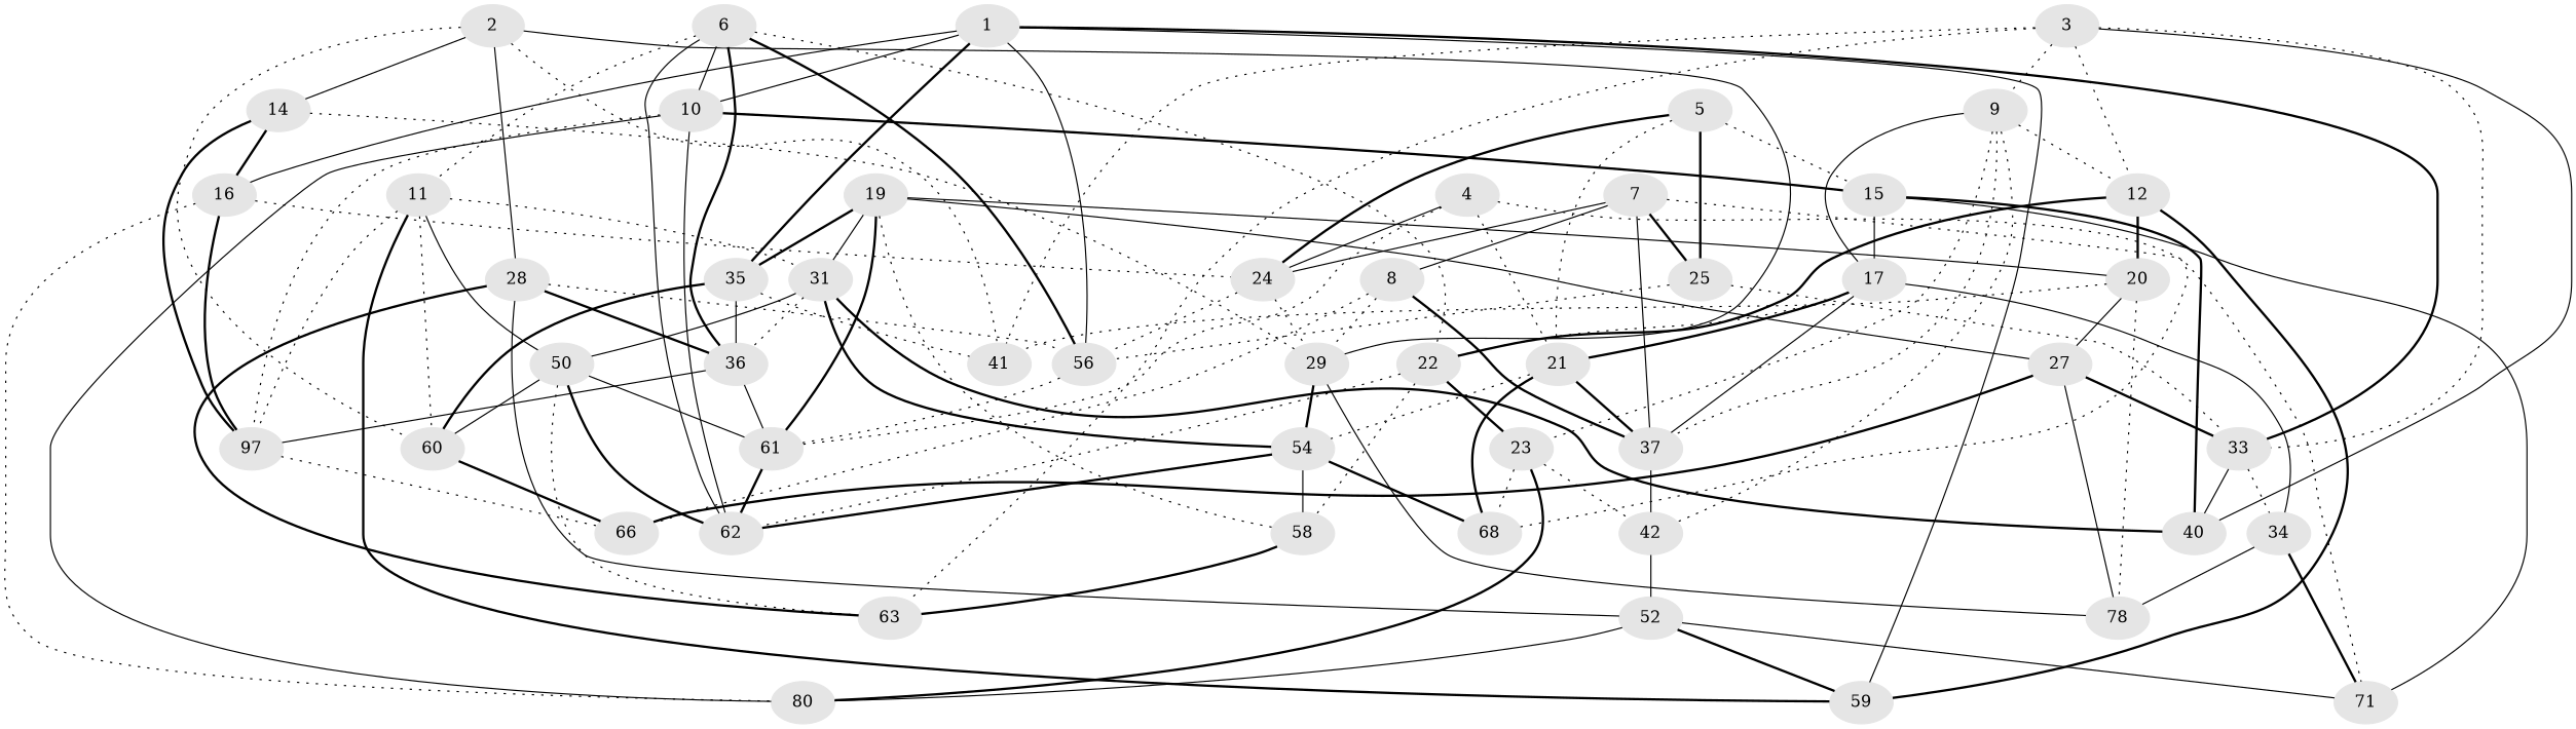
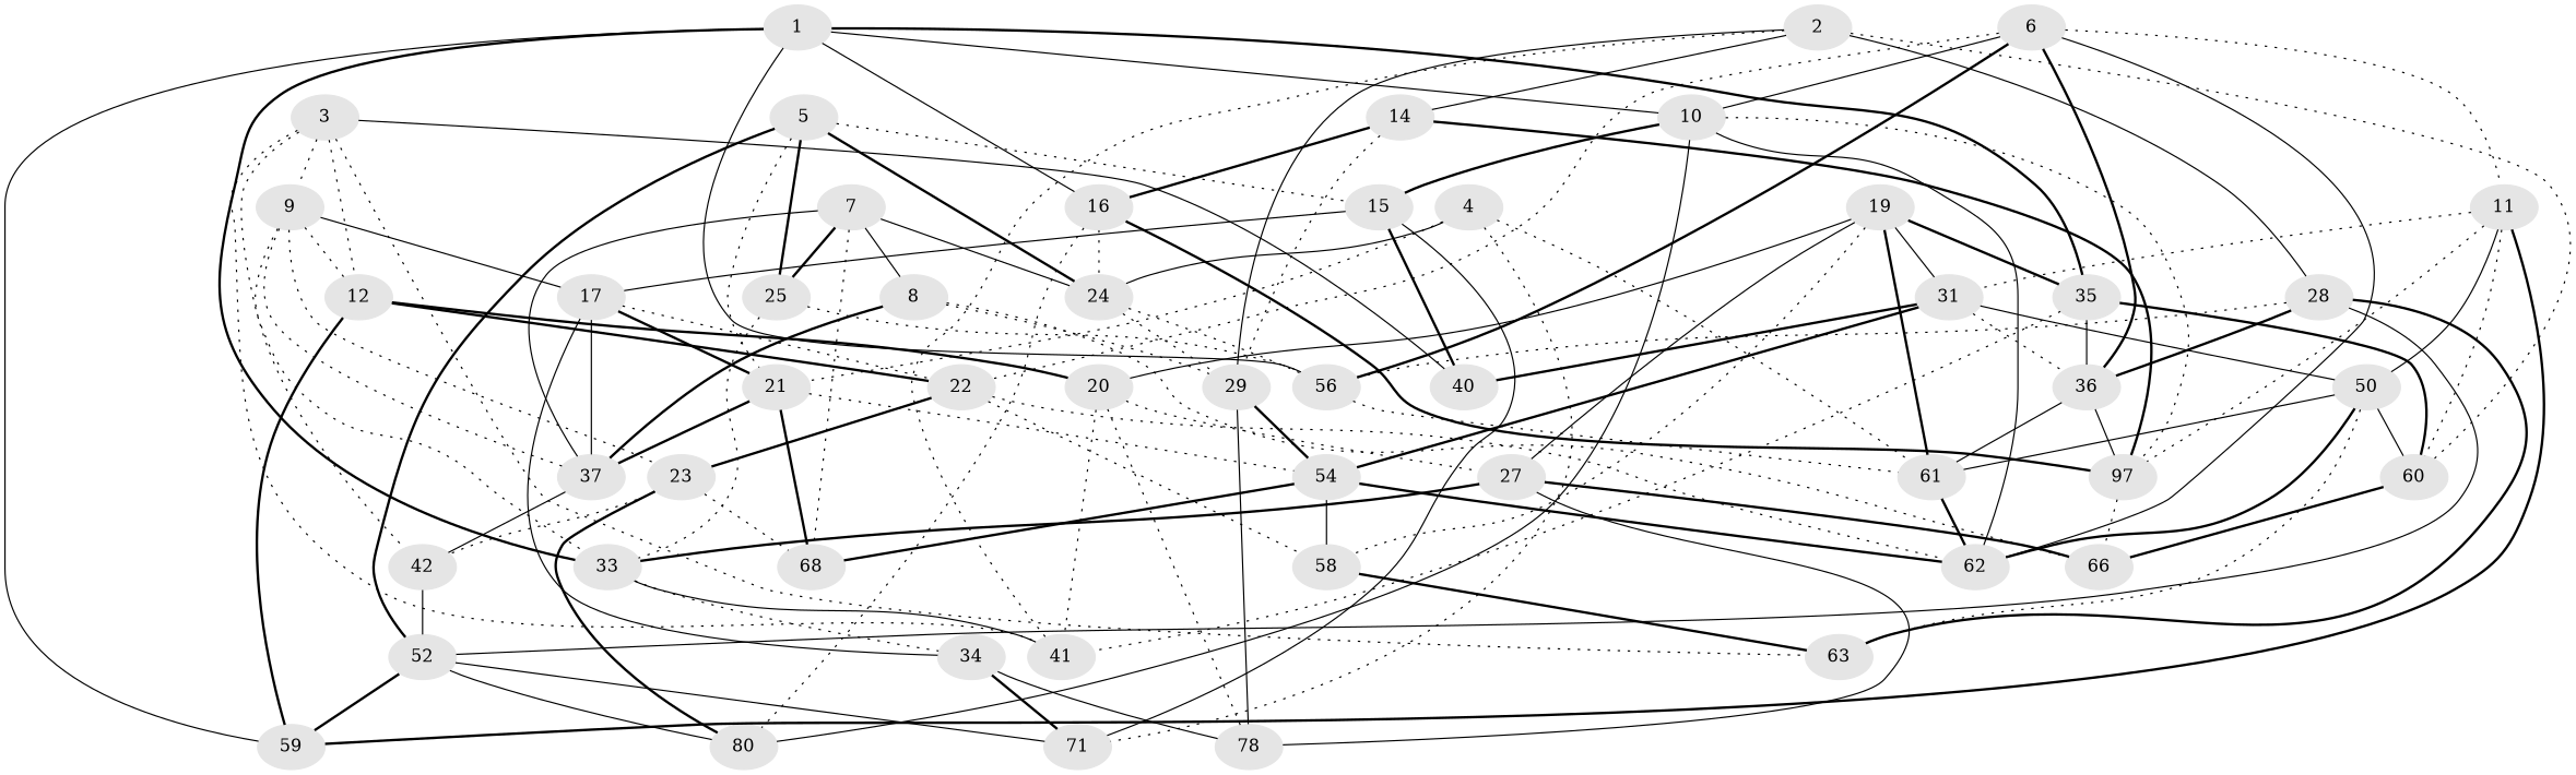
  graph {
    node [color=gray90 style=filled]
    edge [style=dotted]
    1 [super="+49"]
    10 [super="+30"]
    16 [super="+76"]
    33 [super="+44"]
    35
    56 [super="+64"]
    59
    15 [super="+43"]
    62 [super="+83"]
    n10 [label=97 super="+53"]
    80
    24 [super="+38"]
    40
    34
    41
    60 [super="+82"]
    36 [super="+74"]
    61 [super="+73"]
    2 [super="+86"]
    14
    28 [super="+65"]
    29 [super="+72"]
    63
    n24 [label=52 super="+84"]
    78
    54 [super="+70"]
    66
    3 [super="+75"]
    9 [super="+39"]
    12 [super="+57"]
    37 [super="+52"]
    17 [super="+45"]
    23 [super="+48"]
    42
    22 [super="+26"]
    20 [super="+77"]
    21 [super="+46"]
    68 [super="+85"]
    4
    71
    5 [super="+51"]
    25
    6 [super="+13"]
    11 [super="+18"]
    31 [super="+69"]
    50 [super="+81"]
    58
    7 [super="+67"]
    8
    27 [super="+79"]
    19 [super="+32"]
    1 -- 10 [style=solid]
    1 -- 16 [style=solid]
    1 -- 33 [style=bold]
    1 -- 35 [style=bold]
    1 -- 56 [style=solid]
    1 -- 59 [style=solid]
    10 -- 15 [style=bold]
    10 -- 62 [style=solid]
    10 -- n10
    10 -- 80 [style=solid]
    16 -- n10 [style=bold]
    16 -- 80
    16 -- 24
-   33 -- 40 [style=solid]
+   33 -- 41 [style=solid]
    33 -- 34
    35 -- 41
    35 -- 60 [style=bold]
    35 -- 36 [style=solid]
    56 -- 61
    15 -- 40 [style=bold]
    15 -- 17 [style=solid]
    15 -- 71 [style=solid]
    n10 -- 66
    24 -- 56
    24 -- 29
    34 -- 78 [style=solid]
    34 -- 71 [style=bold]
    60 -- 66 [style=bold]
    36 -- n10 [style=solid]
    36 -- 61 [style=solid]
    61 -- 62 [style=bold]
    2 -- 41
    2 -- 60
    2 -- 14 [style=solid]
    2 -- 28 [style=solid weight=2]
    2 -- 29 [style=solid]
    14 -- 16 [style=bold]
    14 -- n10 [style=bold]
    14 -- 29
    28 -- 56
    28 -- 36 [style=bold]
    28 -- 63 [style=bold]
    28 -- n24 [style=solid]
    29 -- 78 [style=solid]
    29 -- 54 [style=bold]
    n24 -- 59 [style=bold]
    n24 -- 80 [style=solid]
    n24 -- 71 [style=solid]
    54 -- 62 [style=bold]
    54 -- 68 [style=bold]
    54 -- 58 [style=solid]
    3 -- 33
    3 -- 40 [style=solid]
    3 -- 41
    3 -- 63
    3 -- 9
    3 -- 12
    9 -- 12
    9 -- 37
    9 -- 17 [style=solid]
    9 -- 23
    9 -- 42
    12 -- 59 [style=bold]
    12 -- 22 [style=bold]
    12 -- 20 [style=bold weight=2]
    37 -- 42 [style=solid]
    17 -- 34 [style=solid]
    17 -- 37 [style=solid]
    17 -- 22
    17 -- 21 [style=bold]
    23 -- 80 [style=bold]
    23 -- 42
    23 -- 68 [weight=2]
    42 -- n24 [style=solid]
    22 -- 62
    22 -- 23 [style=bold]
    22 -- 58
    20 -- 41
    20 -- 78
-   20 -- 27 [style=solid]
+   20 -- 27
    21 -- 54
    21 -- 37 [style=bold]
    21 -- 68 [style=bold]
    4 -- 24 [style=solid]
    4 -- 61
    4 -- 21
    4 -- 71
    5 -- 15 [weight=2]
    5 -- 24 [style=bold]
+   5 -- n24 [style=bold]
    5 -- 21
    5 -- 25 [style=bold]
    25 -- 33
    25 -- 56
    6 -- 10 [style=solid]
    6 -- 56 [style=bold]
    6 -- 62 [style=solid]
    6 -- 36 [style=bold]
    6 -- 22
    6 -- 11
    11 -- 59 [style=bold]
    11 -- n10
    11 -- 60
    11 -- 31
    11 -- 50 [style=solid]
    31 -- 40 [style=bold]
    31 -- 36
    31 -- 54 [style=bold]
    31 -- 50 [style=solid]
    50 -- 62 [style=bold]
    50 -- 60 [style=solid]
    50 -- 61 [style=solid]
    50 -- 63
    58 -- 63 [style=bold]
    7 -- 24 [style=solid]
    7 -- 37 [style=solid]
    7 -- 68 [weight=2]
    7 -- 25 [style=bold]
    7 -- 8 [style=solid]
    8 -- 29
    8 -- 66
    8 -- 37 [style=bold]
    27 -- 33 [style=bold]
    27 -- 78 [style=solid]
    27 -- 66 [style=bold]
    19 -- 35 [style=bold]
    19 -- 61 [style=bold]
    19 -- 20 [style=solid]
    19 -- 31 [style=solid]
    19 -- 58
    19 -- 27 [style=solid]
  }
